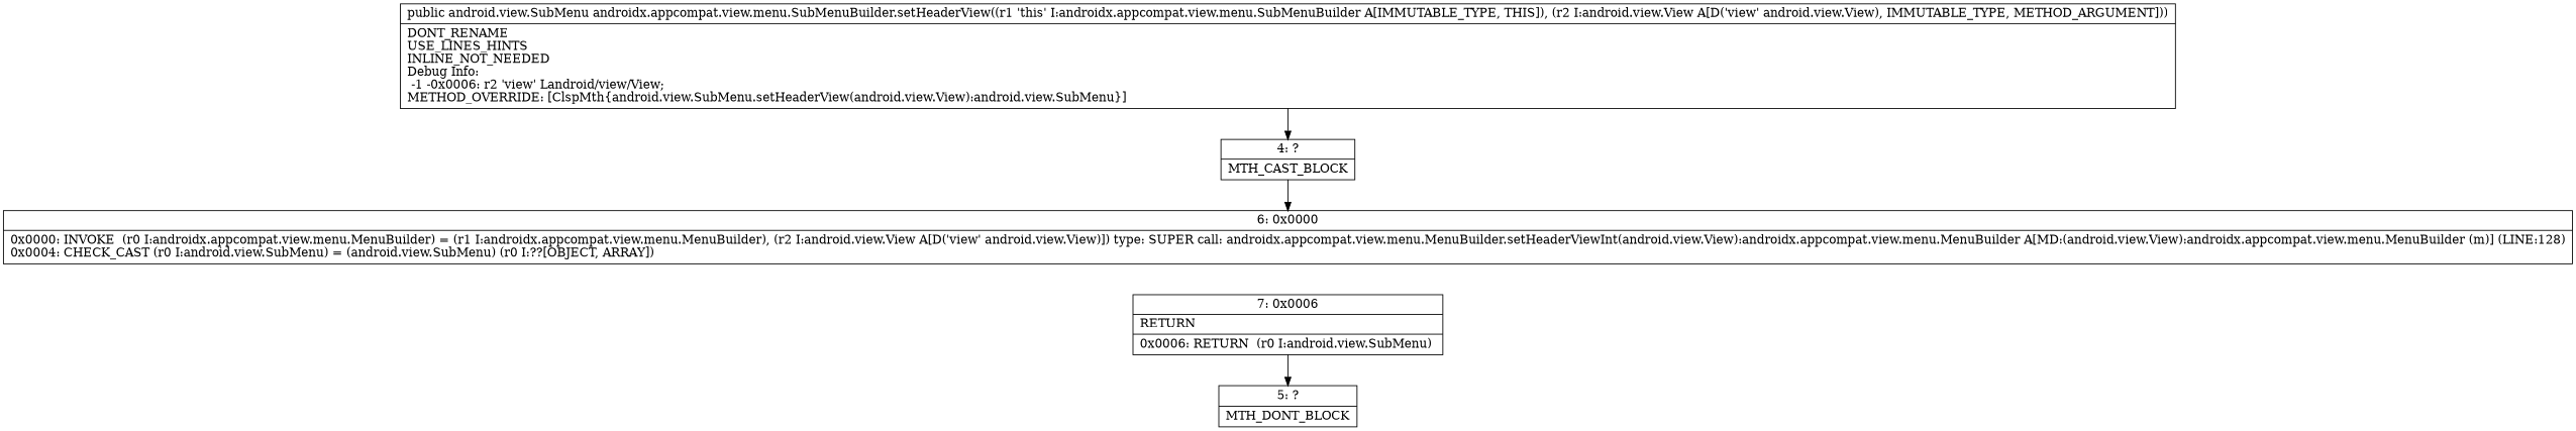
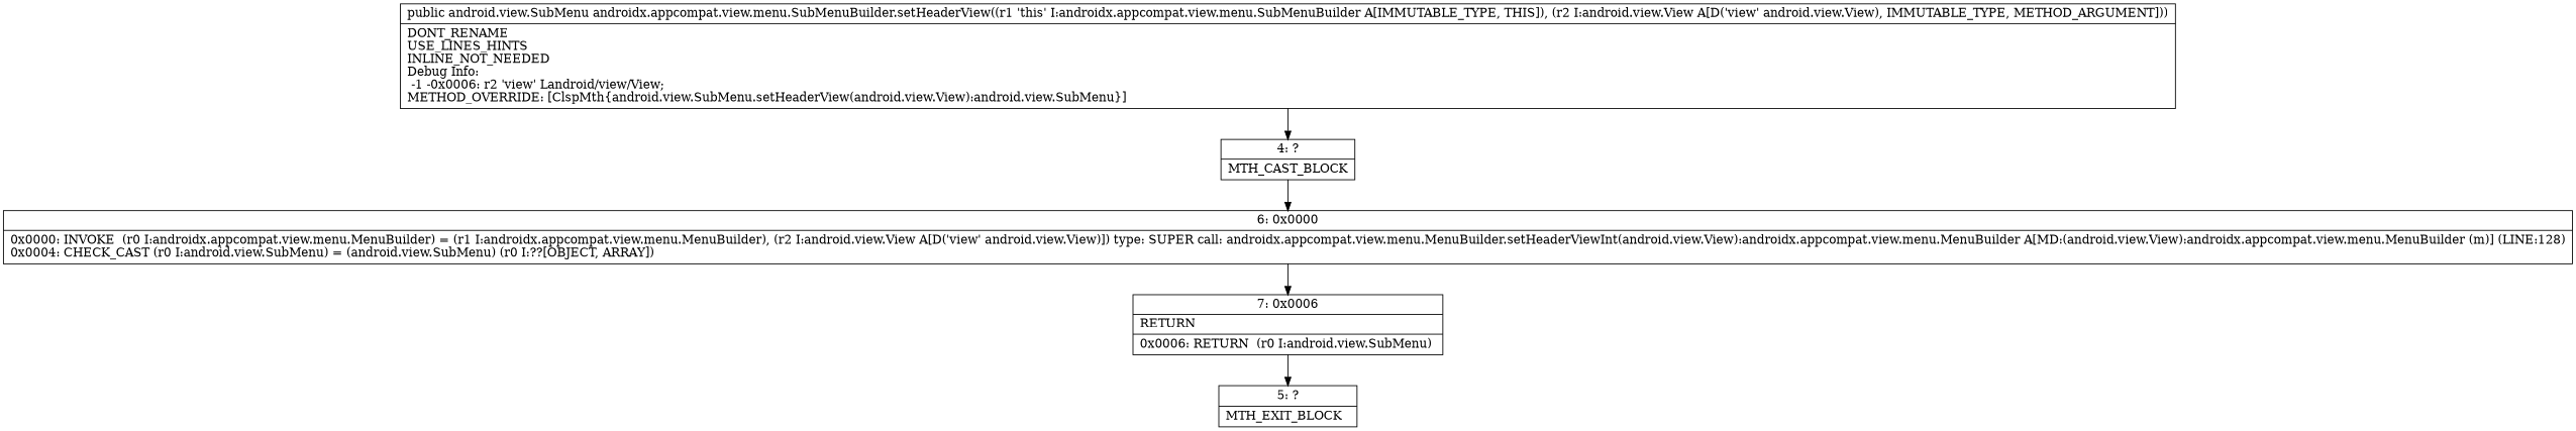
  digraph {
    node [shape=record]
    n1 [label="{4\:\ ?|MTH_CAST_BLOCK\l}"]
    n2 [label="{6\:\ 0x0000|0x0000: INVOKE  (r0 I:androidx.appcompat.view.menu.MenuBuilder) = (r1 I:androidx.appcompat.view.menu.MenuBuilder), (r2 I:android.view.View A[D('view' android.view.View)]) type: SUPER call: androidx.appcompat.view.menu.MenuBuilder.setHeaderViewInt(android.view.View):androidx.appcompat.view.menu.MenuBuilder A[MD:(android.view.View):androidx.appcompat.view.menu.MenuBuilder (m)] (LINE:128)\l0x0004: CHECK_CAST (r0 I:android.view.SubMenu) = (android.view.SubMenu) (r0 I:??[OBJECT, ARRAY]) \l}"]
    n3 [label="{7\:\ 0x0006|RETURN\l|0x0006: RETURN  (r0 I:android.view.SubMenu) \l}"]
-   n4 [label="{5\:\ ?|MTH_DONT_BLOCK\l}"]
+   n4 [label="{5\:\ ?|MTH_EXIT_BLOCK\l}"]
    n5 [label="{public android.view.SubMenu androidx.appcompat.view.menu.SubMenuBuilder.setHeaderView((r1 'this' I:androidx.appcompat.view.menu.SubMenuBuilder A[IMMUTABLE_TYPE, THIS]), (r2 I:android.view.View A[D('view' android.view.View), IMMUTABLE_TYPE, METHOD_ARGUMENT]))  | DONT_RENAME\lUSE_LINES_HINTS\lINLINE_NOT_NEEDED\lDebug Info:\l  \-1 \-0x0006: r2 'view' Landroid\/view\/View;\lMETHOD_OVERRIDE: [ClspMth\{android.view.SubMenu.setHeaderView(android.view.View):android.view.SubMenu\}]\l}"]
    n1 -> n2
+   n2 -> n3
    n3 -> n4
    n5 -> n1
  }
